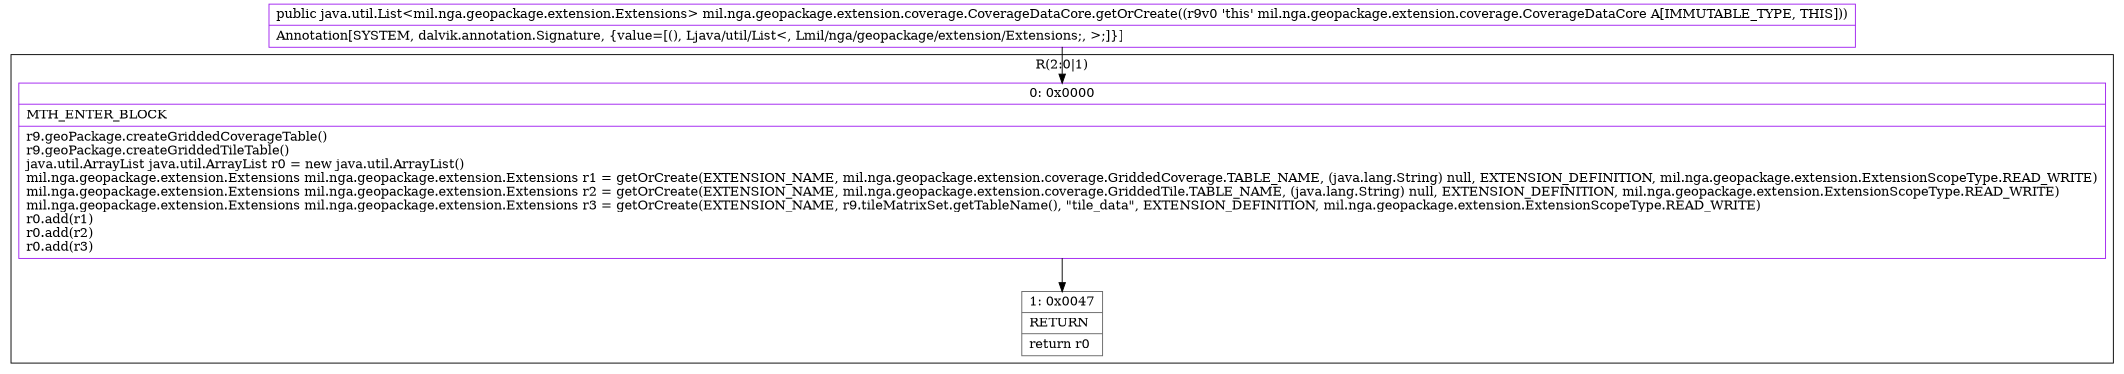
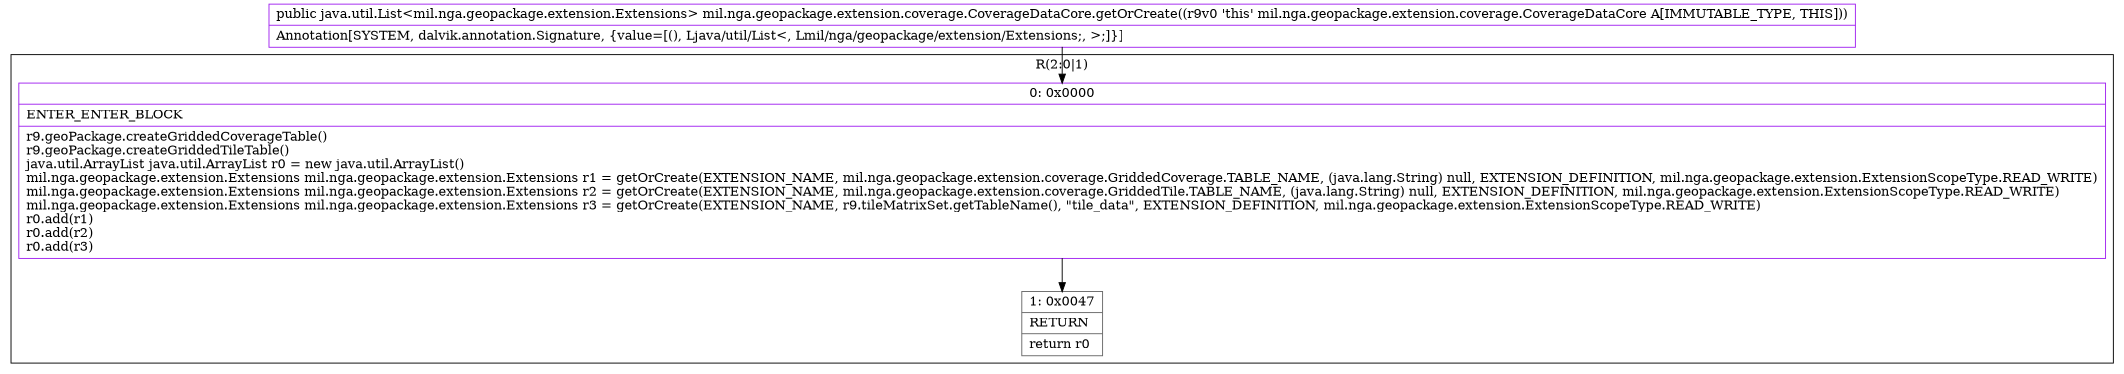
  digraph {
    node [color=purple shape=record]
-   n1 [label="{0\:\ 0x0000|MTH_ENTER_BLOCK\l|r9.geoPackage.createGriddedCoverageTable()\lr9.geoPackage.createGriddedTileTable()\ljava.util.ArrayList java.util.ArrayList r0 = new java.util.ArrayList()\lmil.nga.geopackage.extension.Extensions mil.nga.geopackage.extension.Extensions r1 = getOrCreate(EXTENSION_NAME, mil.nga.geopackage.extension.coverage.GriddedCoverage.TABLE_NAME, (java.lang.String) null, EXTENSION_DEFINITION, mil.nga.geopackage.extension.ExtensionScopeType.READ_WRITE)\lmil.nga.geopackage.extension.Extensions mil.nga.geopackage.extension.Extensions r2 = getOrCreate(EXTENSION_NAME, mil.nga.geopackage.extension.coverage.GriddedTile.TABLE_NAME, (java.lang.String) null, EXTENSION_DEFINITION, mil.nga.geopackage.extension.ExtensionScopeType.READ_WRITE)\lmil.nga.geopackage.extension.Extensions mil.nga.geopackage.extension.Extensions r3 = getOrCreate(EXTENSION_NAME, r9.tileMatrixSet.getTableName(), \"tile_data\", EXTENSION_DEFINITION, mil.nga.geopackage.extension.ExtensionScopeType.READ_WRITE)\lr0.add(r1)\lr0.add(r2)\lr0.add(r3)\l}"]
+   n1 [label="{0\:\ 0x0000|ENTER_ENTER_BLOCK\l|r9.geoPackage.createGriddedCoverageTable()\lr9.geoPackage.createGriddedTileTable()\ljava.util.ArrayList java.util.ArrayList r0 = new java.util.ArrayList()\lmil.nga.geopackage.extension.Extensions mil.nga.geopackage.extension.Extensions r1 = getOrCreate(EXTENSION_NAME, mil.nga.geopackage.extension.coverage.GriddedCoverage.TABLE_NAME, (java.lang.String) null, EXTENSION_DEFINITION, mil.nga.geopackage.extension.ExtensionScopeType.READ_WRITE)\lmil.nga.geopackage.extension.Extensions mil.nga.geopackage.extension.Extensions r2 = getOrCreate(EXTENSION_NAME, mil.nga.geopackage.extension.coverage.GriddedTile.TABLE_NAME, (java.lang.String) null, EXTENSION_DEFINITION, mil.nga.geopackage.extension.ExtensionScopeType.READ_WRITE)\lmil.nga.geopackage.extension.Extensions mil.nga.geopackage.extension.Extensions r3 = getOrCreate(EXTENSION_NAME, r9.tileMatrixSet.getTableName(), \"tile_data\", EXTENSION_DEFINITION, mil.nga.geopackage.extension.ExtensionScopeType.READ_WRITE)\lr0.add(r1)\lr0.add(r2)\lr0.add(r3)\l}"]
    n2 [color=gray40 label="{1\:\ 0x0047|RETURN\l|return r0\l}"]
    n3 [label="{public java.util.List\<mil.nga.geopackage.extension.Extensions\> mil.nga.geopackage.extension.coverage.CoverageDataCore.getOrCreate((r9v0 'this' mil.nga.geopackage.extension.coverage.CoverageDataCore A[IMMUTABLE_TYPE, THIS]))  | Annotation[SYSTEM, dalvik.annotation.Signature, \{value=[(), Ljava\/util\/List\<, Lmil\/nga\/geopackage\/extension\/Extensions;, \>;]\}]\l}"]
    subgraph cluster_1 {
      label="R(2:0|1)"
      n1
      n2
    }
    n1 -> n2
    n3 -> n1
  }
